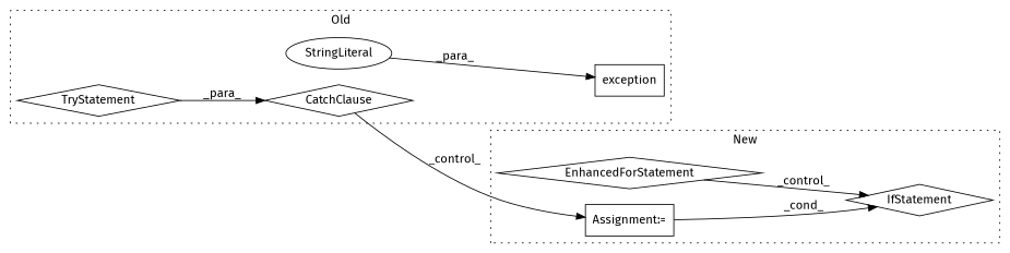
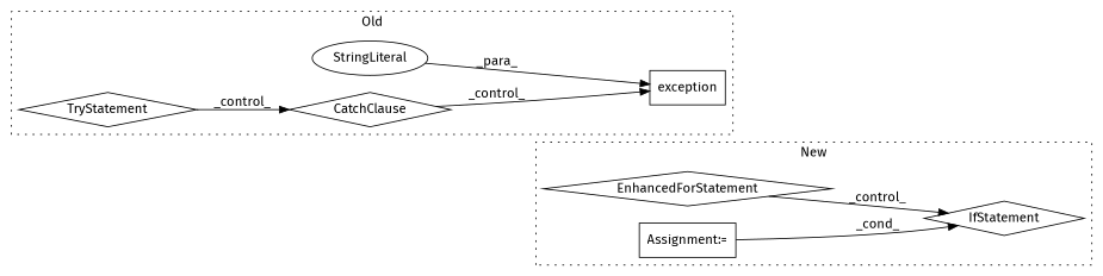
  digraph {
    fontname="Fira Sans"
    rankdir=LR
    node [fontname="Fira Sans" l="71,2" s="3140,3251" shape=diamond]
    edge [fontname="Fira Sans"]
    n1 [a=32 l="10,1" label=exception s="2949,2968" shape=box]
    n2 [a=12 l="11,2" label=CatchClause s="2885,2917"]
    n3 [a=45 l=9 label=StringLiteral s=2959 shape=ellipse]
    n4 [a=54 l=4 label=TryStatement s=2159]
    n5 [a=70 label=EnhancedForStatement]
    n6 [a=7 label="Assignment:=" shape=box]
    n7 [a=25 l="4,2" label=IfStatement s="3263,3290"]
    subgraph cluster_1 {
      label=Old
      style=dotted
      n1
      n2
      n3
      n4
    }
    subgraph cluster_2 {
      label=New
      style=dotted
      n5
      n6
      n7
    }
-   n2 -> n6 [label=_control_]
+   n2 -> n1 [label=_control_]
    n3 -> n1 [label=_para_]
-   n4 -> n2 [label=_para_]
+   n4 -> n2 [label=_control_]
    n5 -> n7 [label=_control_]
    n6 -> n7 [label=_cond_]
  }
